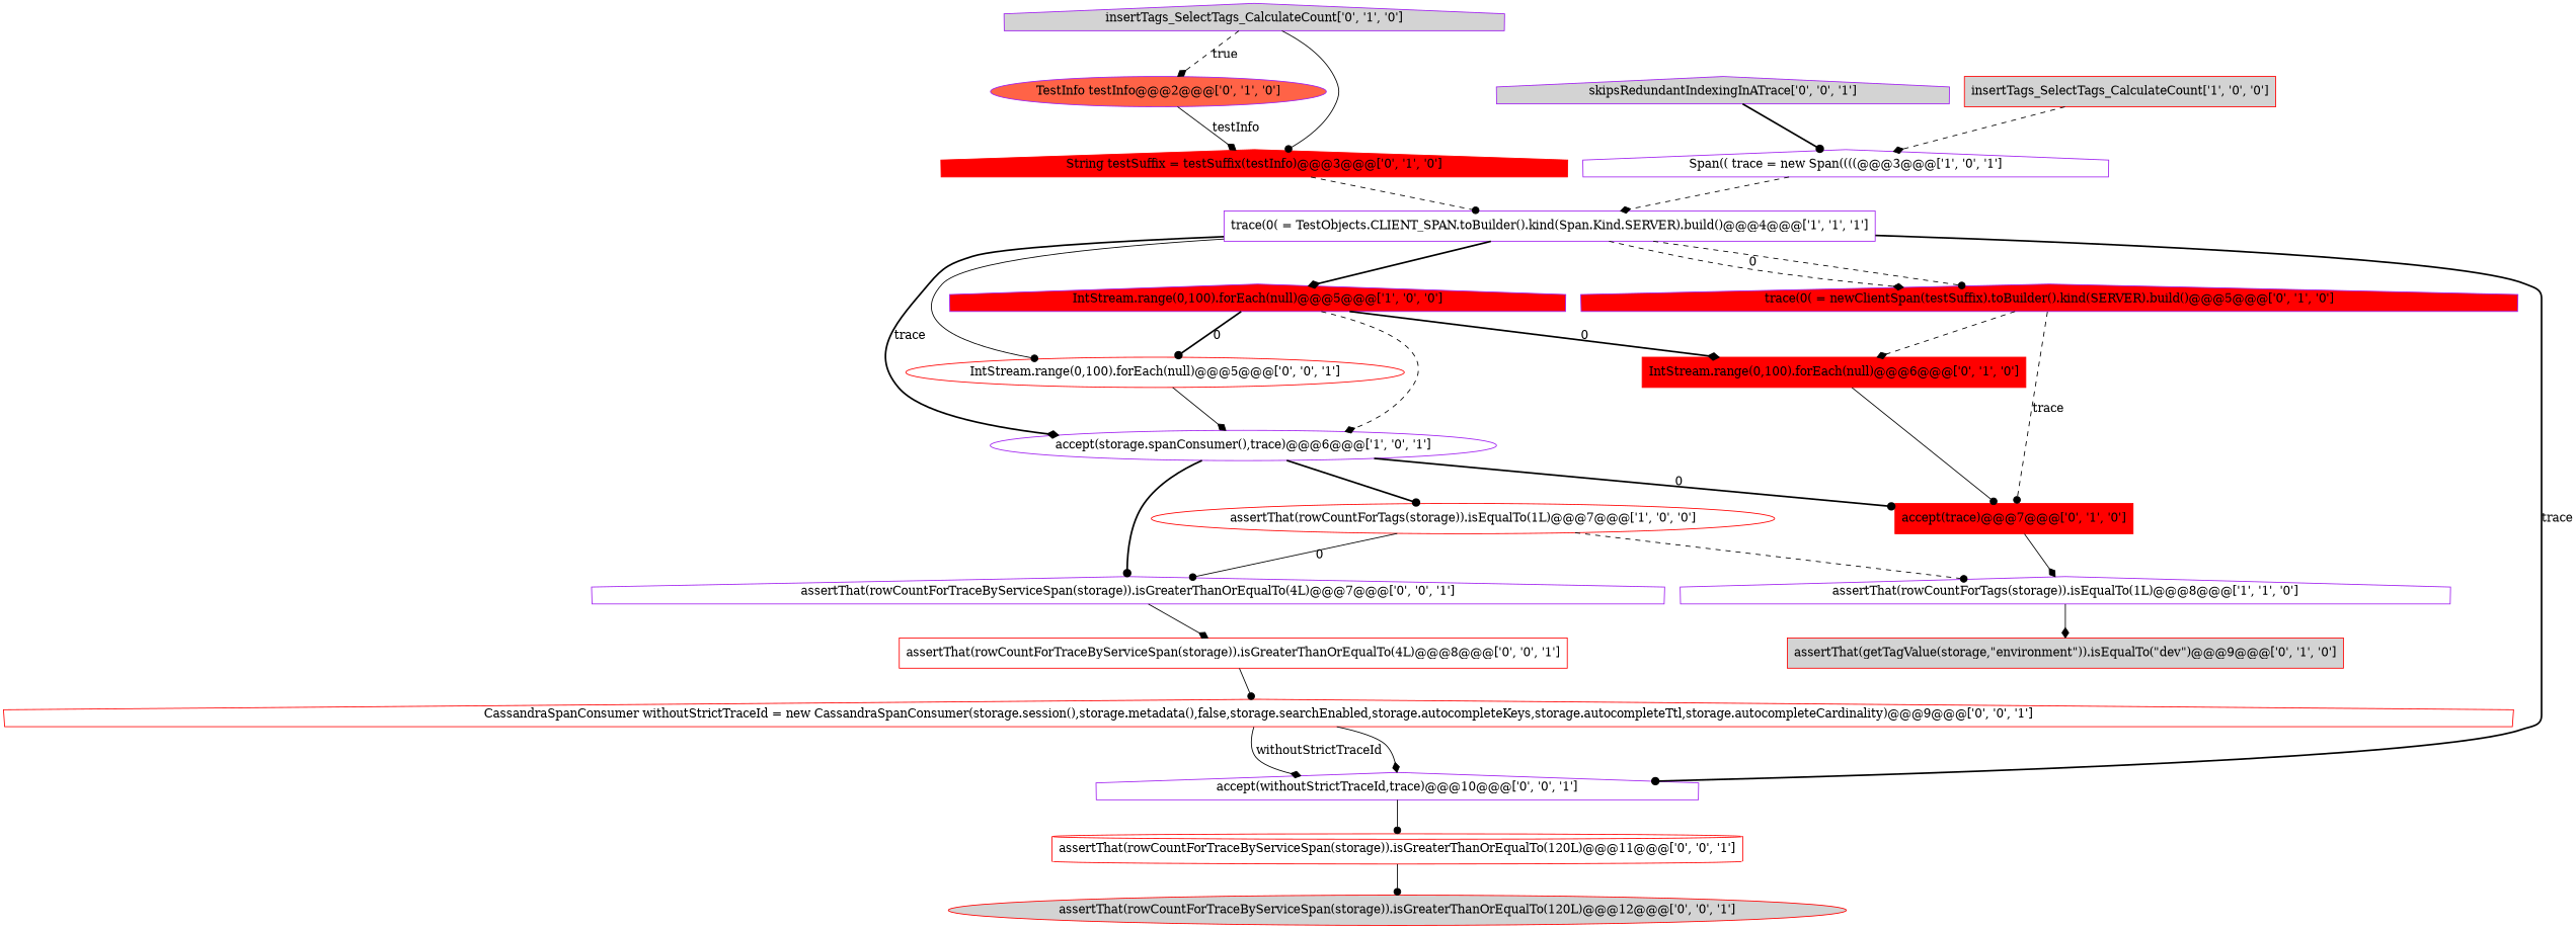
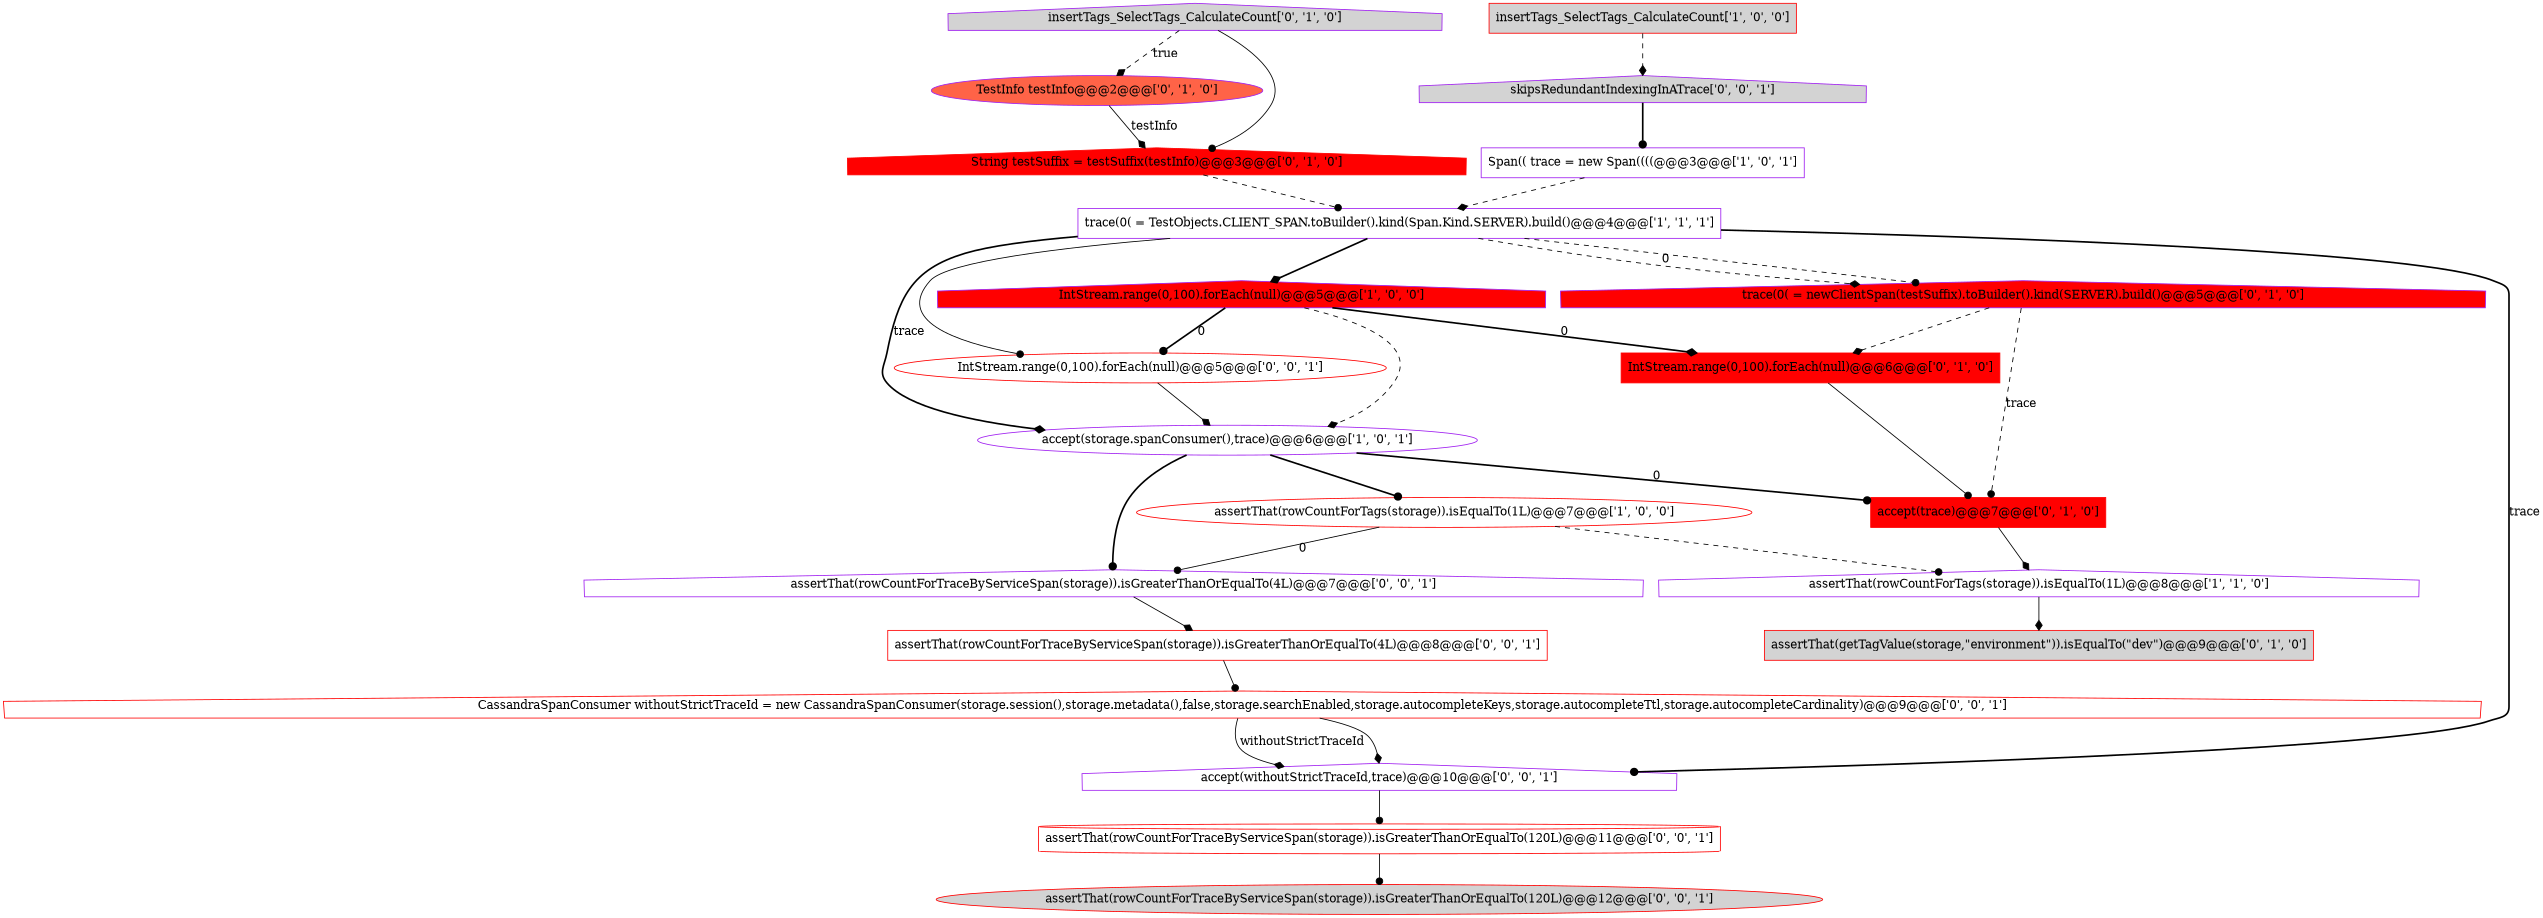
  digraph {
    node [color=red fillcolor=white shape=house style=filled]
    edge [arrowhead=dot style=solid]
    n1 [label="assertThat(rowCountForTraceByServiceSpan(storage)).isGreaterThanOrEqualTo(4L)@@@8@@@['0', '0', '1']" shape=box]
    n2 [label="CassandraSpanConsumer withoutStrictTraceId = new CassandraSpanConsumer(storage.session(),storage.metadata(),false,storage.searchEnabled,storage.autocompleteKeys,storage.autocompleteTtl,storage.autocompleteCardinality)@@@9@@@['0', '0', '1']"]
    n3 [color=purple label="accept(withoutStrictTraceId,trace)@@@10@@@['0', '0', '1']"]
    n4 [color=purple label="assertThat(rowCountForTraceByServiceSpan(storage)).isGreaterThanOrEqualTo(4L)@@@7@@@['0', '0', '1']"]
    n5 [color=purple fillcolor=tomato label="TestInfo testInfo@@@2@@@['0', '1', '0']" shape=ellipse]
    n6 [fillcolor=red label="String testSuffix = testSuffix(testInfo)@@@3@@@['0', '1', '0']"]
    n7 [color=purple label="trace(0( = TestObjects.CLIENT_SPAN.toBuilder().kind(Span.Kind.SERVER).build()@@@4@@@['1', '1', '1']" shape=box]
    n8 [color=purple label="assertThat(rowCountForTags(storage)).isEqualTo(1L)@@@8@@@['1', '1', '0']"]
    n9 [fillcolor=lightgray label="assertThat(getTagValue(storage,\"environment\")).isEqualTo(\"dev\")@@@9@@@['0', '1', '0']" shape=box]
    n10 [label="assertThat(rowCountForTags(storage)).isEqualTo(1L)@@@7@@@['1', '0', '0']" shape=ellipse]
    n11 [fillcolor=lightgray label="assertThat(rowCountForTraceByServiceSpan(storage)).isGreaterThanOrEqualTo(120L)@@@12@@@['0', '0', '1']" shape=ellipse]
    n12 [label="IntStream.range(0,100).forEach(null)@@@5@@@['0', '0', '1']" shape=ellipse]
    n13 [color=purple label="accept(storage.spanConsumer(),trace)@@@6@@@['1', '0', '1']" shape=ellipse]
    n14 [color=purple fillcolor=red label="IntStream.range(0,100).forEach(null)@@@5@@@['1', '0', '0']"]
    n15 [color=purple fillcolor=red label="trace(0( = newClientSpan(testSuffix).toBuilder().kind(SERVER).build()@@@5@@@['0', '1', '0']"]
    n16 [fillcolor=red label="accept(trace)@@@7@@@['0', '1', '0']" shape=box]
-   n17 [color=purple label="Span(( trace = new Span((((@@@3@@@['1', '0', '1']"]
+   n17 [color=purple label="Span(( trace = new Span((((@@@3@@@['1', '0', '1']" shape=box]
    n18 [fillcolor=red label="IntStream.range(0,100).forEach(null)@@@6@@@['0', '1', '0']" shape=box]
    n19 [label="assertThat(rowCountForTraceByServiceSpan(storage)).isGreaterThanOrEqualTo(120L)@@@11@@@['0', '0', '1']" shape=cylinder]
    n20 [color=purple fillcolor=lightgray label="skipsRedundantIndexingInATrace['0', '0', '1']"]
    n21 [fillcolor=lightgray label="insertTags_SelectTags_CalculateCount['1', '0', '0']" shape=box]
    n22 [color=purple fillcolor=lightgray label="insertTags_SelectTags_CalculateCount['0', '1', '0']"]
    n1 -> n2
    n2 -> n3 [arrowhead=diamond]
    n2 -> n3 [arrowhead=diamond label=withoutStrictTraceId]
    n3 -> n19
    n4 -> n1 [arrowhead=diamond]
    n5 -> n6 [arrowhead=diamond label=testInfo]
    n6 -> n7 [style=dashed]
    n7 -> n3 [label=trace style=bold]
    n7 -> n12
    n7 -> n13 [arrowhead=diamond label=trace style=bold]
    n7 -> n14 [arrowhead=diamond style=bold]
    n7 -> n15 [style=dashed]
    n7 -> n15 [arrowhead=diamond label=0 style=dashed]
    n8 -> n9 [arrowhead=diamond]
    n10 -> n4 [label=0]
    n10 -> n8 [style=dashed]
    n12 -> n13 [arrowhead=diamond]
    n13 -> n4 [style=bold]
    n13 -> n10 [style=bold]
    n13 -> n16 [label=0 style=bold]
    n14 -> n12 [label=0 style=bold]
    n14 -> n13 [arrowhead=diamond style=dashed]
    n14 -> n18 [arrowhead=diamond label=0 style=bold]
    n15 -> n16 [label=trace style=dashed]
    n15 -> n18 [arrowhead=diamond style=dashed]
    n16 -> n8 [arrowhead=diamond]
    n17 -> n7 [arrowhead=diamond style=dashed]
    n18 -> n16
    n19 -> n11
    n20 -> n17 [style=bold]
-   n21 -> n17 [arrowhead=diamond style=dashed]
+   n21 -> n20 [arrowhead=diamond style=dashed]
    n22 -> n5 [arrowhead=diamond label=true style=dashed]
    n22 -> n6
  }
